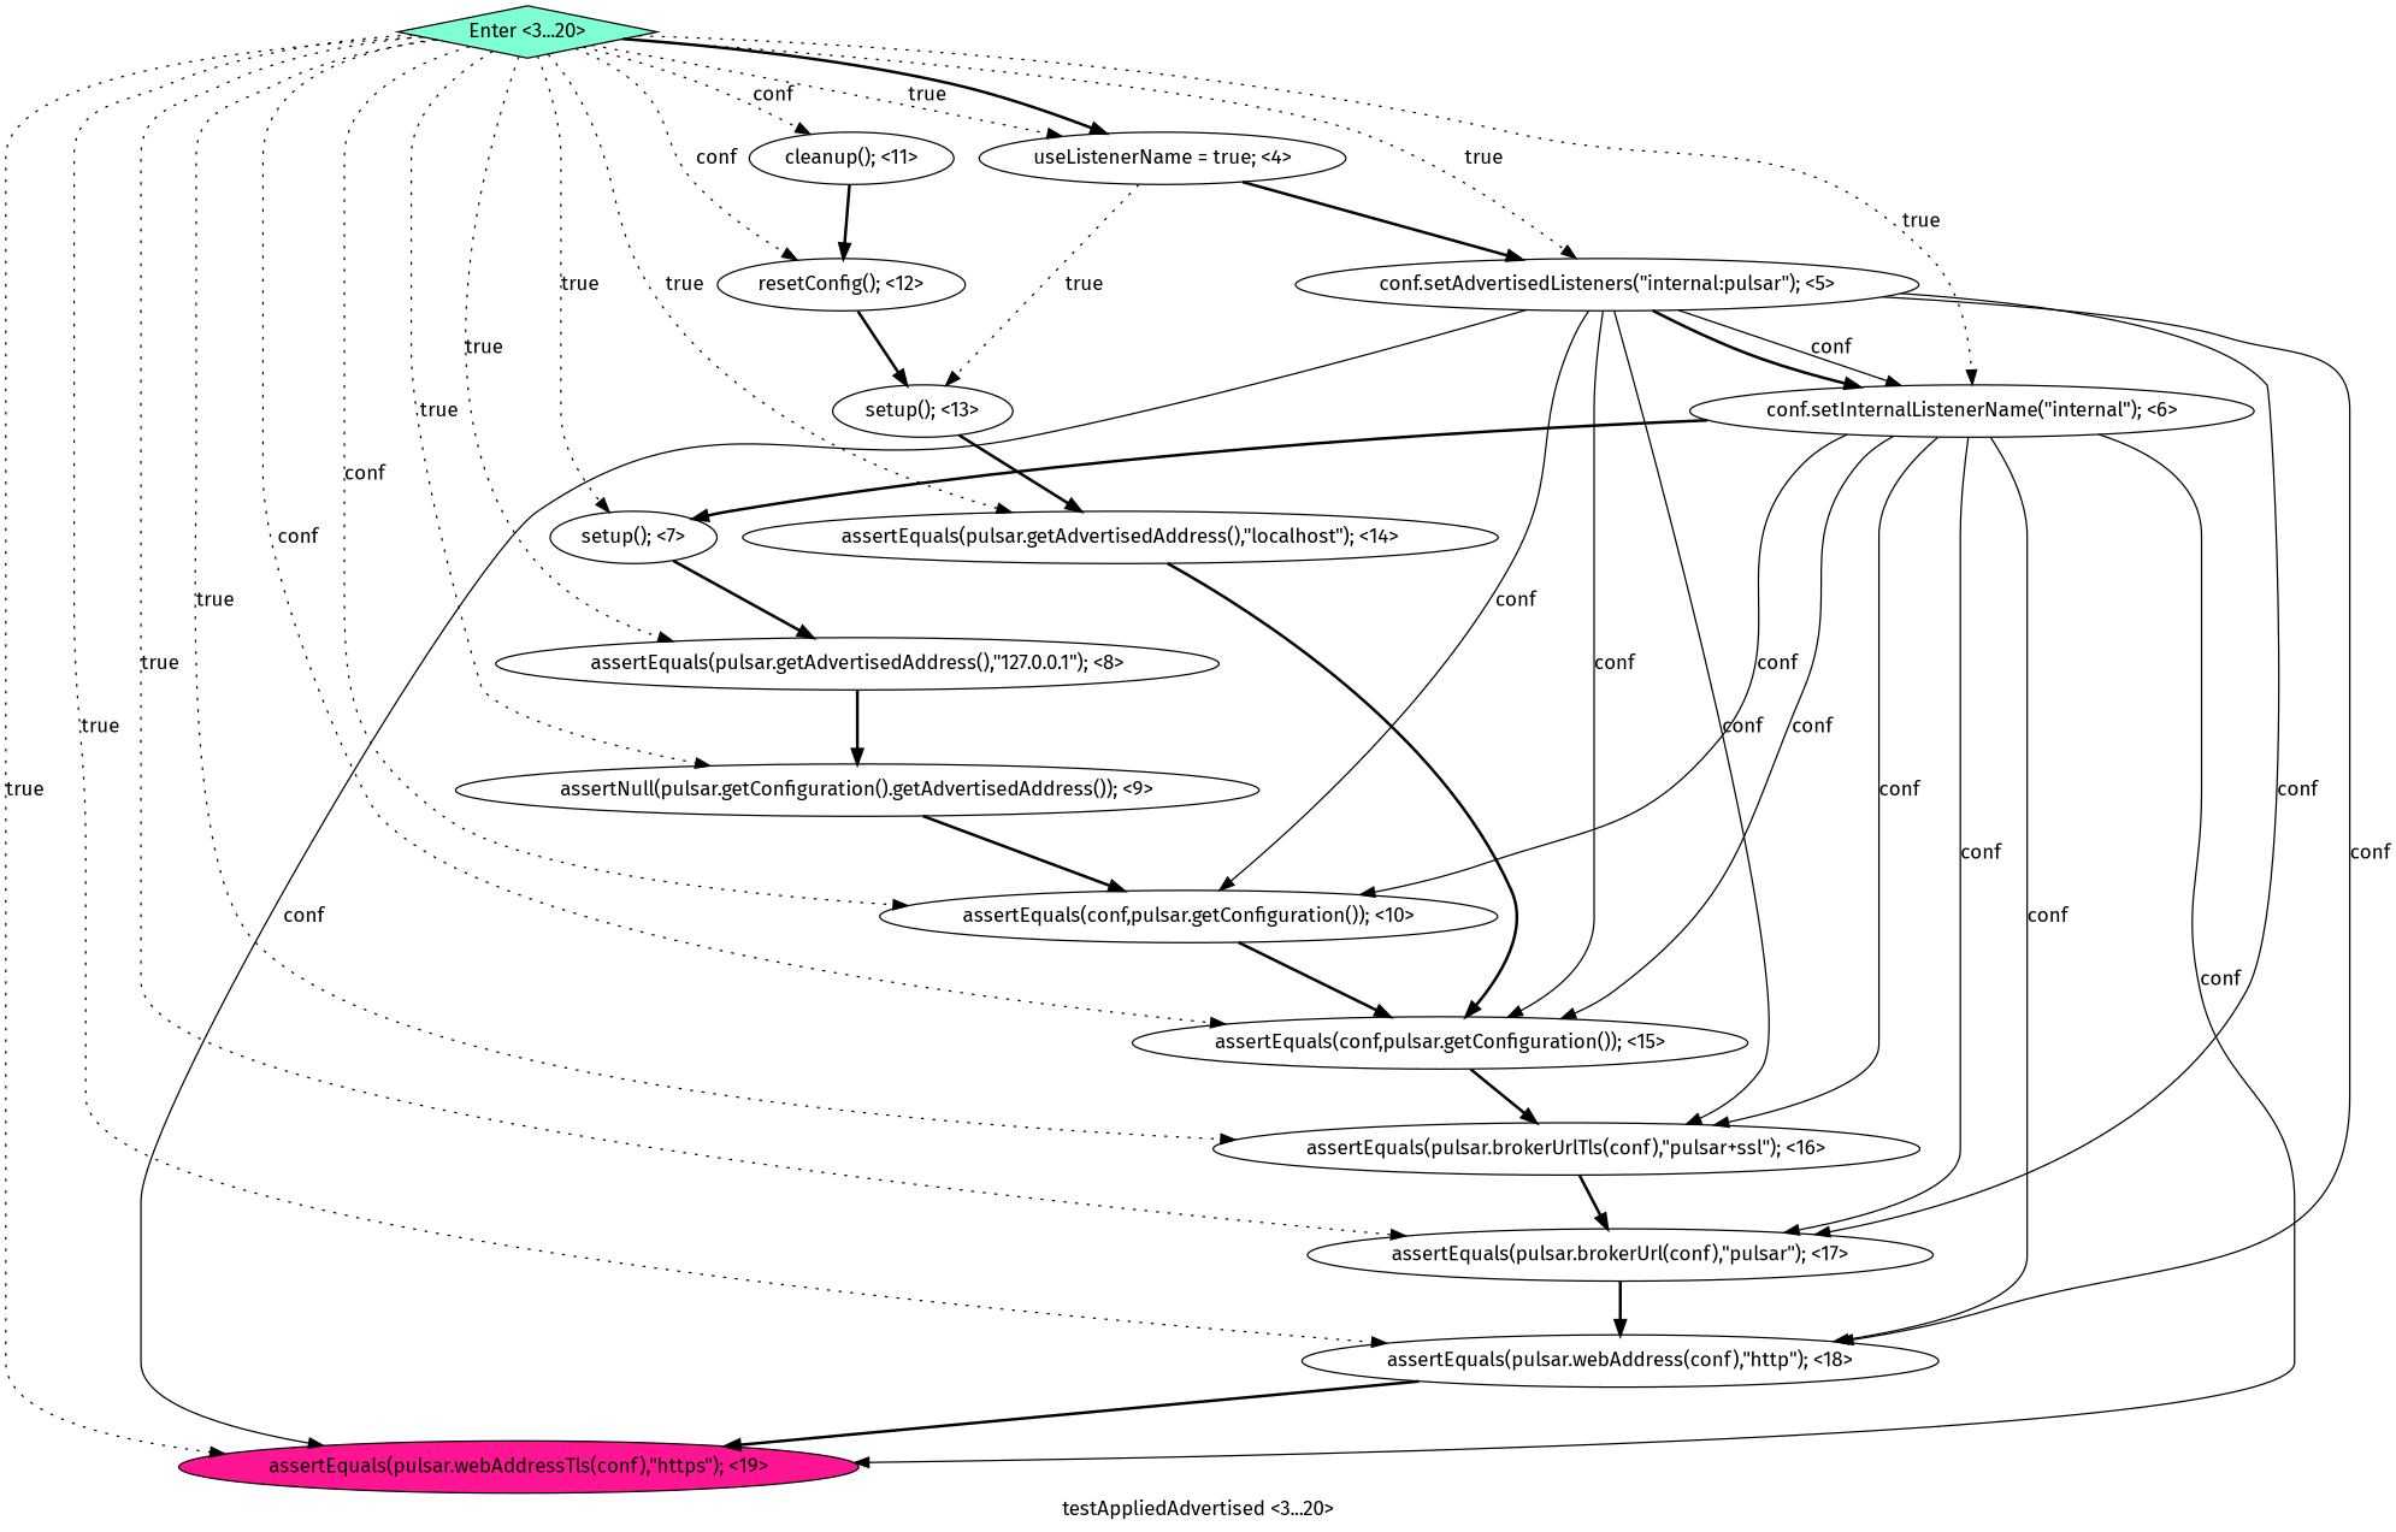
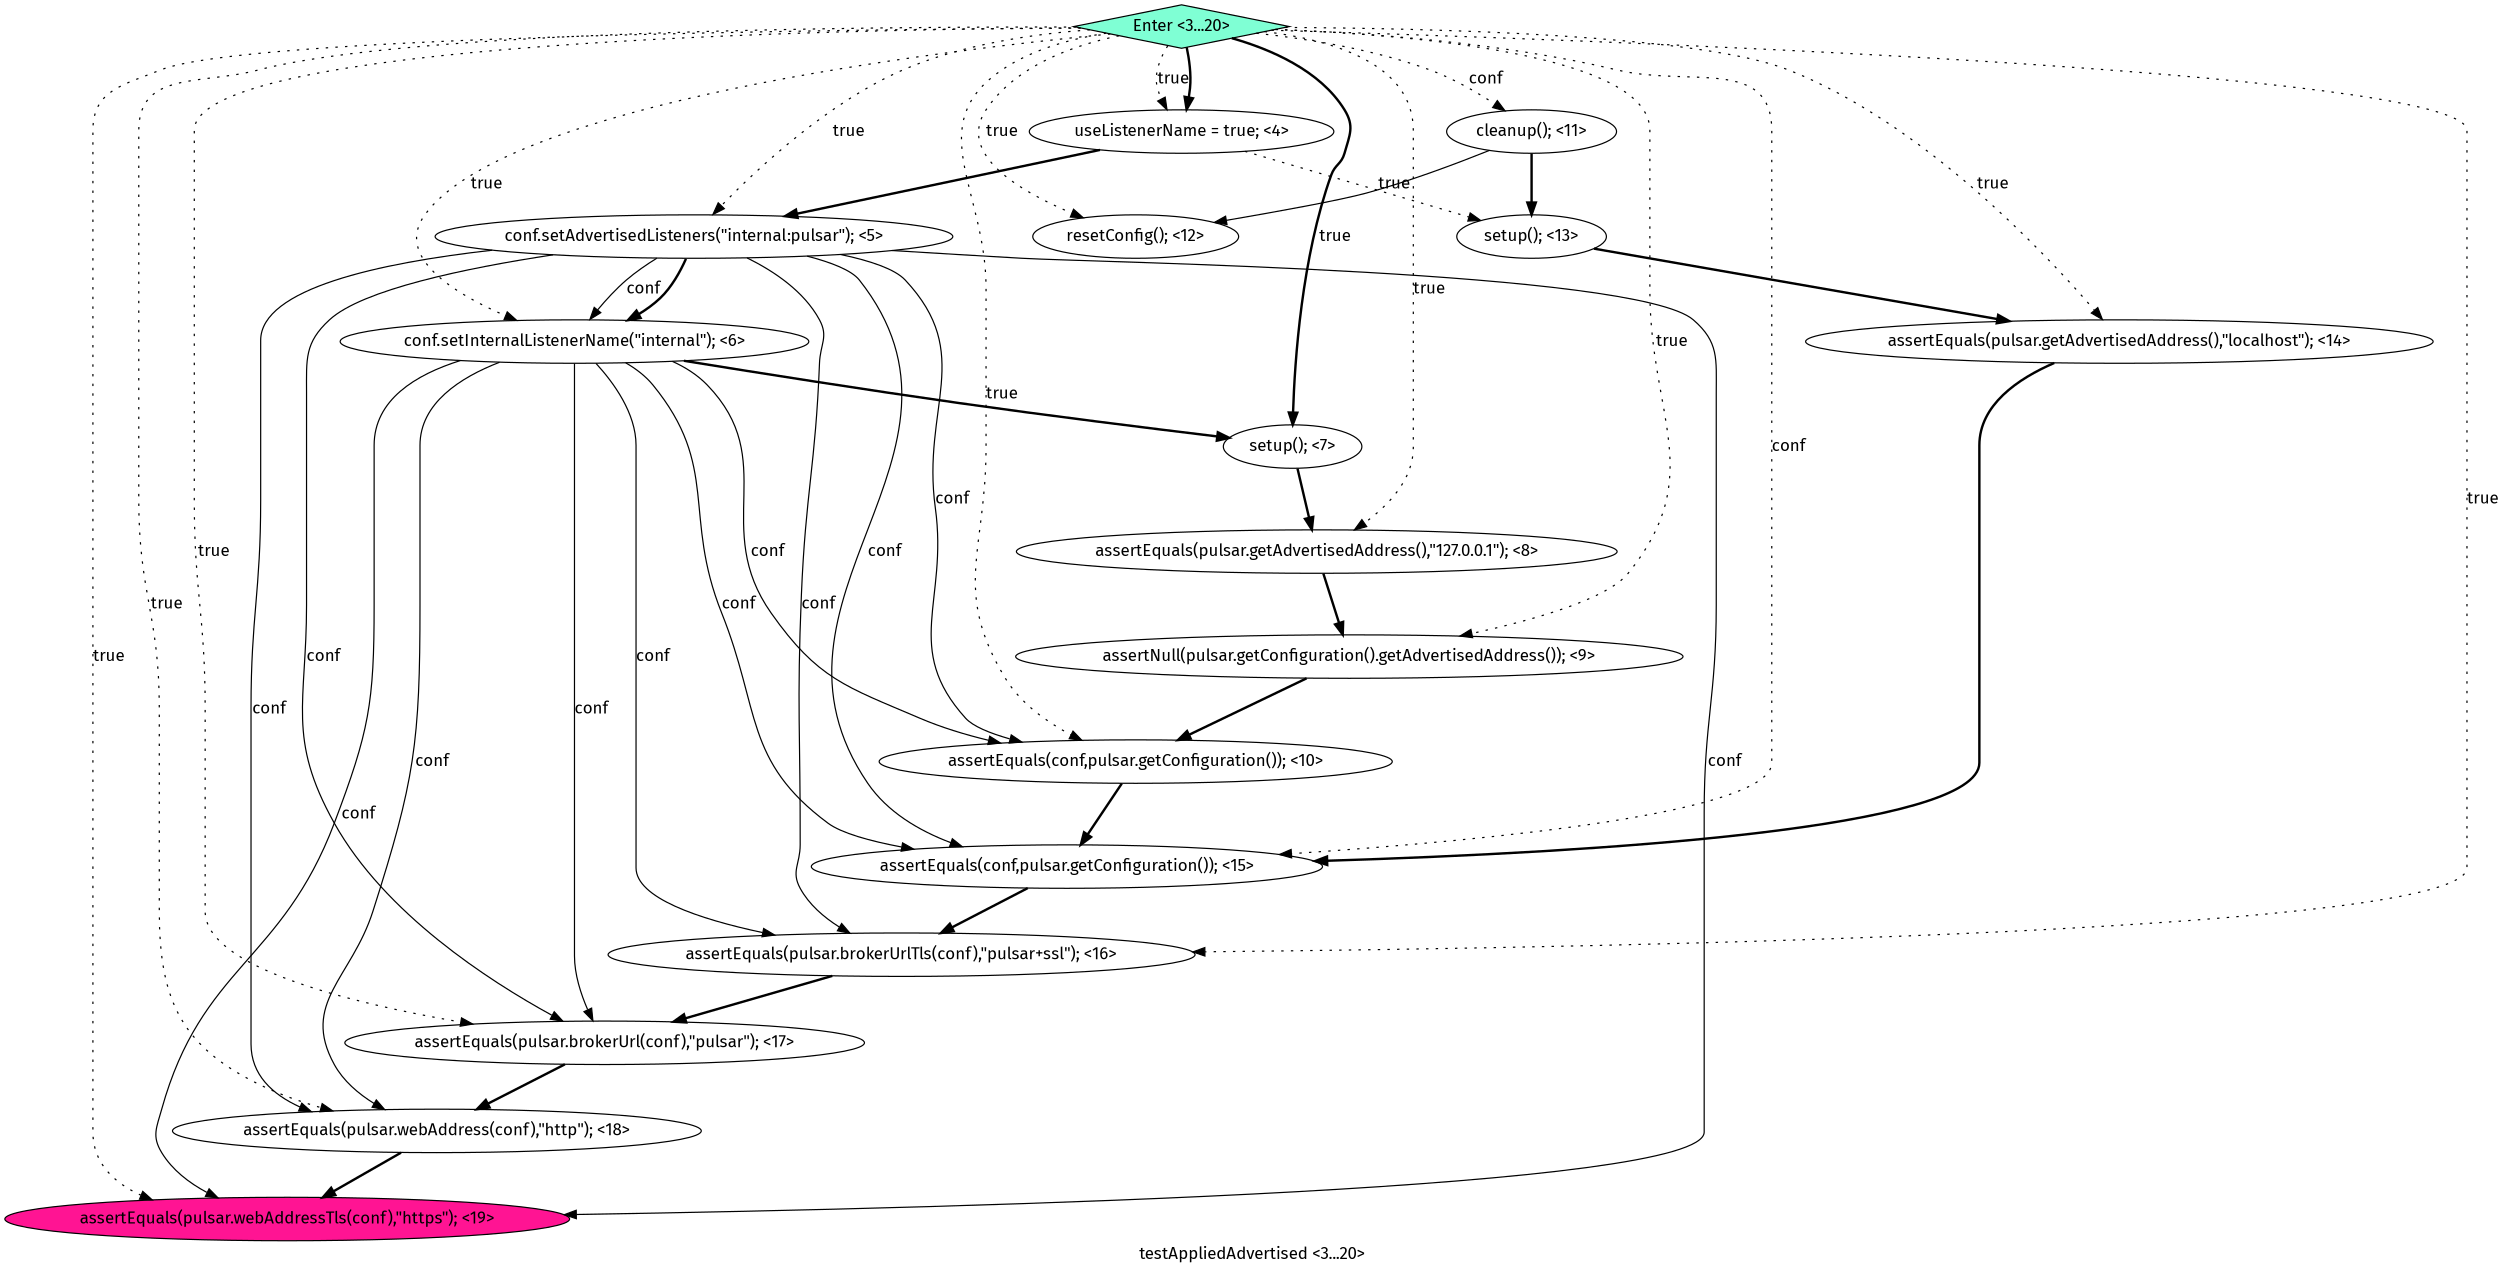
  digraph {
    fontname="Fira Sans"
    label="testAppliedAdvertised <3...20>"
    node [fillcolor=white fontname="Fira Sans" shape=ellipse style=filled]
    edge [fontname="Fira Sans" style=bold]
    n1 [label="resetConfig(); <12>"]
    n2 [label="setup(); <13>"]
    n3 [label="assertEquals(pulsar.getAdvertisedAddress(),\"localhost\"); <14>"]
    n4 [label="assertEquals(pulsar.webAddress(conf),\"http\"); <18>"]
    n5 [fillcolor=deeppink label="assertEquals(pulsar.webAddressTls(conf),\"https\"); <19>"]
    n6 [label="assertEquals(pulsar.brokerUrlTls(conf),\"pulsar+ssl\"); <16>"]
    n7 [label="assertEquals(pulsar.brokerUrl(conf),\"pulsar\"); <17>"]
    n8 [fillcolor=aquamarine label="Enter <3...20>" shape=diamond]
    n9 [label="assertNull(pulsar.getConfiguration().getAdvertisedAddress()); <9>"]
    n10 [label="cleanup(); <11>"]
    n11 [label="useListenerName = true; <4>"]
    n12 [label="conf.setAdvertisedListeners(\"internal:pulsar\"); <5>"]
    n13 [label="conf.setInternalListenerName(\"internal\"); <6>"]
    n14 [label="setup(); <7>"]
    n15 [label="assertEquals(pulsar.getAdvertisedAddress(),\"127.0.0.1\"); <8>"]
    n16 [label="assertEquals(conf,pulsar.getConfiguration()); <10>"]
    n17 [label="assertEquals(conf,pulsar.getConfiguration()); <15>"]
-   n1 -> n2
+   n10 -> n2
    n2 -> n3
    n3 -> n17
    n4 -> n5
    n6 -> n7
    n7 -> n4
-   n8 -> n1 [label=conf style=dotted]
+   n8 -> n1 [label=true style=dotted]
    n8 -> n3 [label=true style=dotted]
    n8 -> n4 [label=true style=dotted]
    n8 -> n5 [label=true style=dotted]
    n8 -> n6 [label=true style=dotted]
    n8 -> n7 [label=true style=dotted]
    n8 -> n9 [label=true style=dotted]
    n8 -> n10 [label=conf style=dotted]
    n8 -> n11 [label=true style=dotted]
    n8 -> n11
    n8 -> n12 [label=true style=dotted]
    n8 -> n13 [label=true style=dotted]
-   n8 -> n14 [label=true style=dotted]
+   n8 -> n14 [label=true]
    n8 -> n15 [label=true style=dotted]
-   n8 -> n16 [label=conf style=dotted]
+   n8 -> n16 [label=true style=dotted]
    n8 -> n17 [label=conf style=dotted]
    n9 -> n16
-   n10 -> n1
+   n10 -> n1 [style=solid]
    n11 -> n2 [label=true style=dotted]
    n11 -> n12
    n12 -> n4 [label=conf style=solid]
    n12 -> n5 [label=conf style=solid]
    n12 -> n6 [label=conf style=solid]
    n12 -> n7 [label=conf style=solid]
    n12 -> n13 [label=conf style=solid]
    n12 -> n13
    n12 -> n16 [label=conf style=solid]
    n12 -> n17 [label=conf style=solid]
    n13 -> n4 [label=conf style=solid]
    n13 -> n5 [label=conf style=solid]
    n13 -> n6 [label=conf style=solid]
    n13 -> n7 [label=conf style=solid]
    n13 -> n14
    n13 -> n16 [label=conf style=solid]
    n13 -> n17 [label=conf style=solid]
    n14 -> n15
    n15 -> n9
    n16 -> n17
    n17 -> n6
  }
